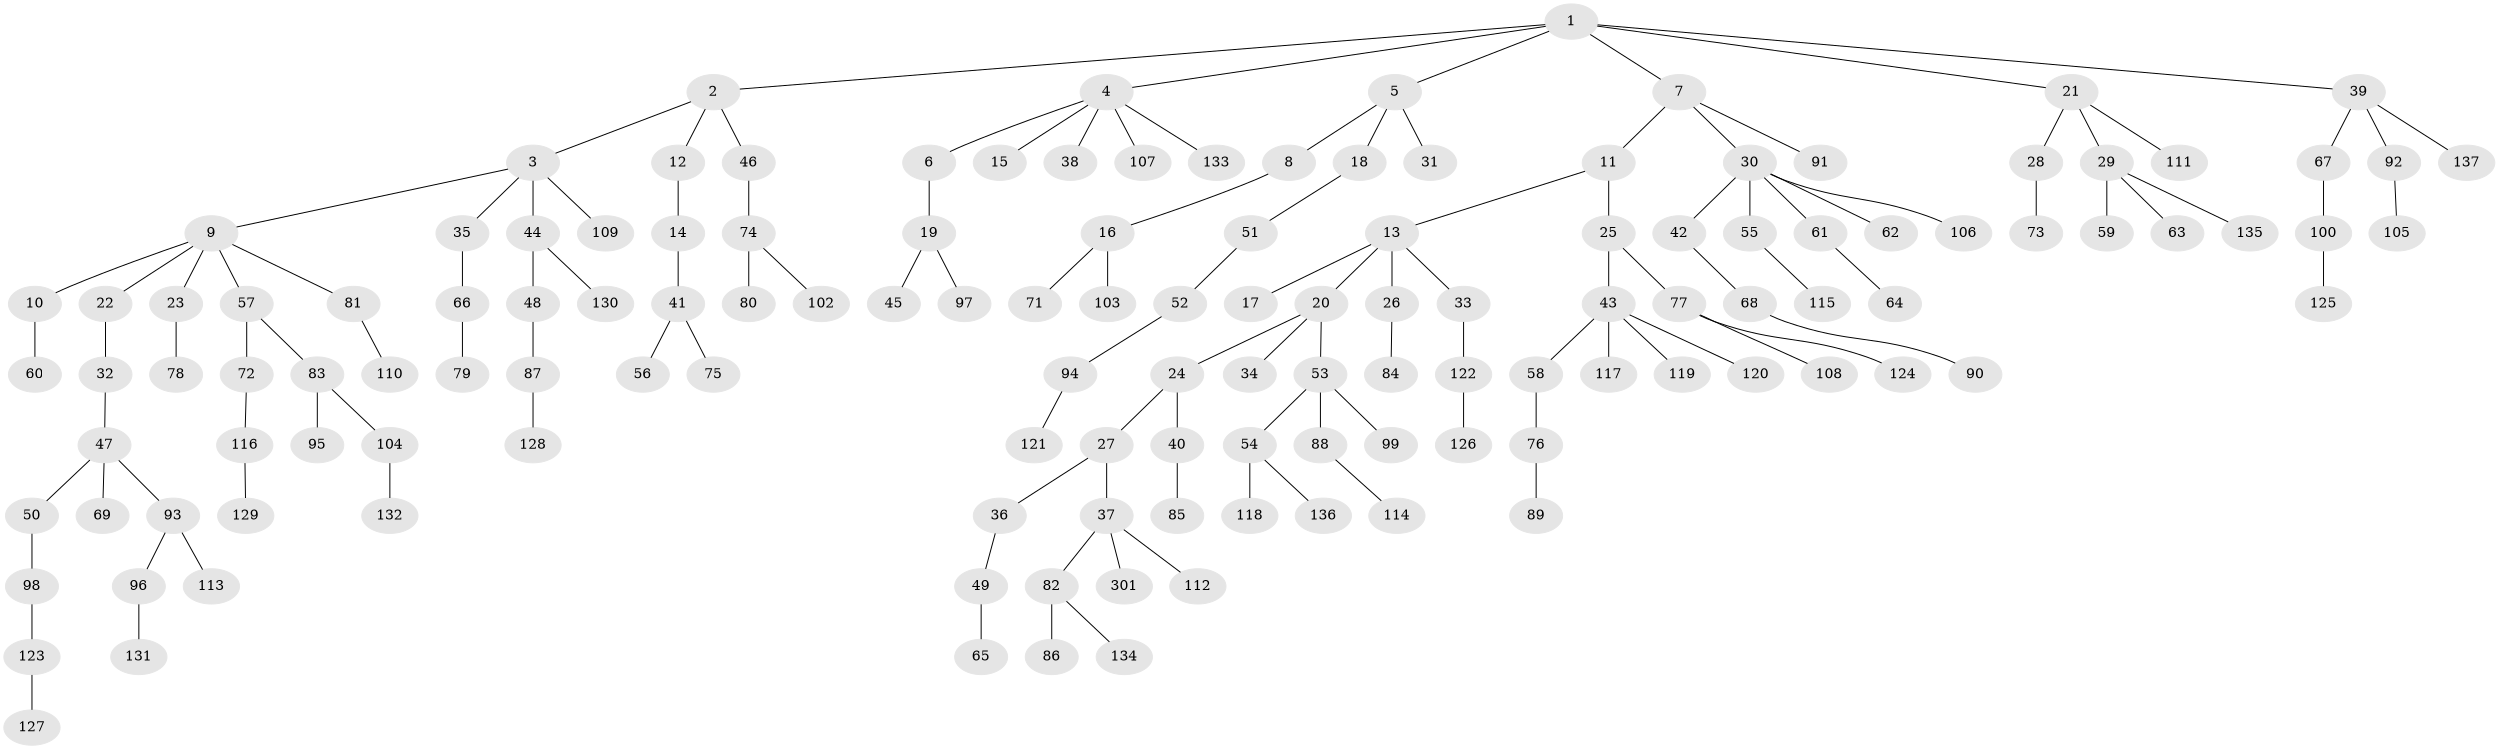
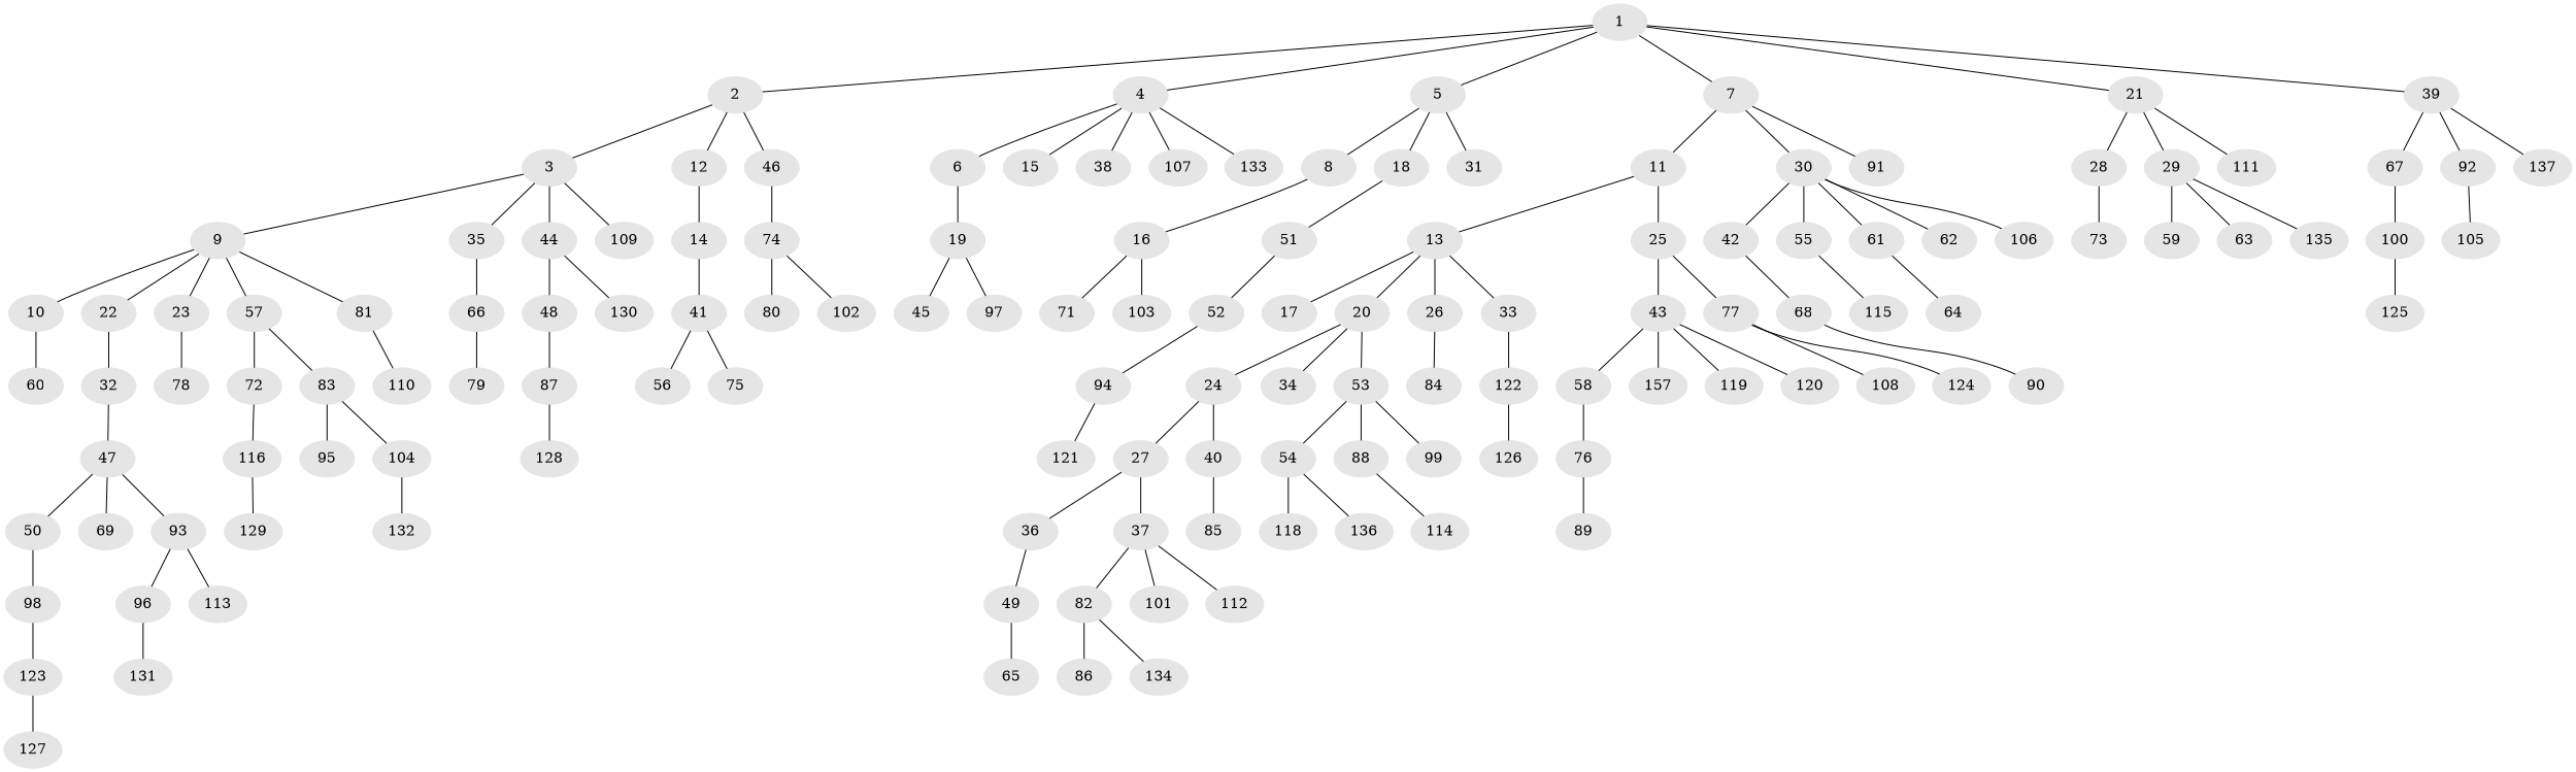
  graph {
    node [color=gray90 style=filled]
    1
    2
    4
    5
    7
    21
    39
    3
    12
    46
    6
    15
    38
    107
    133
    8
    18
    31
    11
    30
    91
    28
    29
    111
    67
    92
    137
    9
    35
    44
    109
    14
    74
    10
    22
    23
    57
    81
    66
    48
    130
    19
    16
    51
    45
    97
    13
    25
    42
    55
    61
    62
    106
    71
    103
    60
    32
    78
    72
    83
    110
    17
    20
    26
    33
    43
    77
    41
    24
    34
    53
    84
    122
    56
    75
    52
    27
    40
    54
    88
    99
    73
    59
    63
    135
    47
    36
    37
    85
    58
-   117
+   117 [label=157]
    119
    120
    108
    124
    49
    82
-   101 [label=301]
+   101
    112
    68
    115
    64
    50
    69
    93
    126
    79
    65
    86
    134
    100
    105
    90
    76
    87
    80
    102
    98
    96
    113
    128
    123
    94
    121
    118
    136
    114
    116
    95
    104
    89
    125
    129
    132
    131
    127
    1 -- 2
    1 -- 4
    1 -- 5
    1 -- 7
    1 -- 21
    1 -- 39
    2 -- 3
    2 -- 12
    2 -- 46
    4 -- 6
    4 -- 15
    4 -- 38
    4 -- 107
    4 -- 133
    5 -- 8
    5 -- 18
    5 -- 31
    7 -- 11
    7 -- 30
    7 -- 91
    21 -- 28
    21 -- 29
    21 -- 111
    39 -- 67
    39 -- 92
    39 -- 137
    3 -- 9
    3 -- 35
    3 -- 44
    3 -- 109
    12 -- 14
    46 -- 74
    6 -- 19
    8 -- 16
    18 -- 51
    11 -- 13
    11 -- 25
    30 -- 42
    30 -- 55
    30 -- 61
    30 -- 62
    30 -- 106
    28 -- 73
    29 -- 59
    29 -- 63
    29 -- 135
    67 -- 100
    92 -- 105
    9 -- 10
    9 -- 22
    9 -- 23
    9 -- 57
    9 -- 81
    35 -- 66
    44 -- 48
    44 -- 130
    14 -- 41
    74 -- 80
    74 -- 102
    10 -- 60
    22 -- 32
    23 -- 78
    57 -- 72
    57 -- 83
    81 -- 110
    66 -- 79
    48 -- 87
    19 -- 45
    19 -- 97
    16 -- 71
    16 -- 103
    51 -- 52
    13 -- 17
    13 -- 20
    13 -- 26
    13 -- 33
    25 -- 43
    25 -- 77
    42 -- 68
    55 -- 115
    61 -- 64
    32 -- 47
    72 -- 116
    83 -- 95
    83 -- 104
    20 -- 24
    20 -- 34
    20 -- 53
    26 -- 84
    33 -- 122
    43 -- 58
    43 -- 117
    43 -- 119
    43 -- 120
    77 -- 108
    77 -- 124
    41 -- 56
    41 -- 75
    24 -- 27
    24 -- 40
    53 -- 54
    53 -- 88
    53 -- 99
    122 -- 126
    52 -- 94
    27 -- 36
    27 -- 37
    40 -- 85
    54 -- 118
    54 -- 136
    88 -- 114
    47 -- 50
    47 -- 69
    47 -- 93
    36 -- 49
    37 -- 82
    37 -- 101
    37 -- 112
    58 -- 76
    49 -- 65
    82 -- 86
    82 -- 134
    68 -- 90
    50 -- 98
    93 -- 96
    93 -- 113
    100 -- 125
    76 -- 89
    87 -- 128
    98 -- 123
    96 -- 131
    123 -- 127
    94 -- 121
    116 -- 129
    104 -- 132
  }
